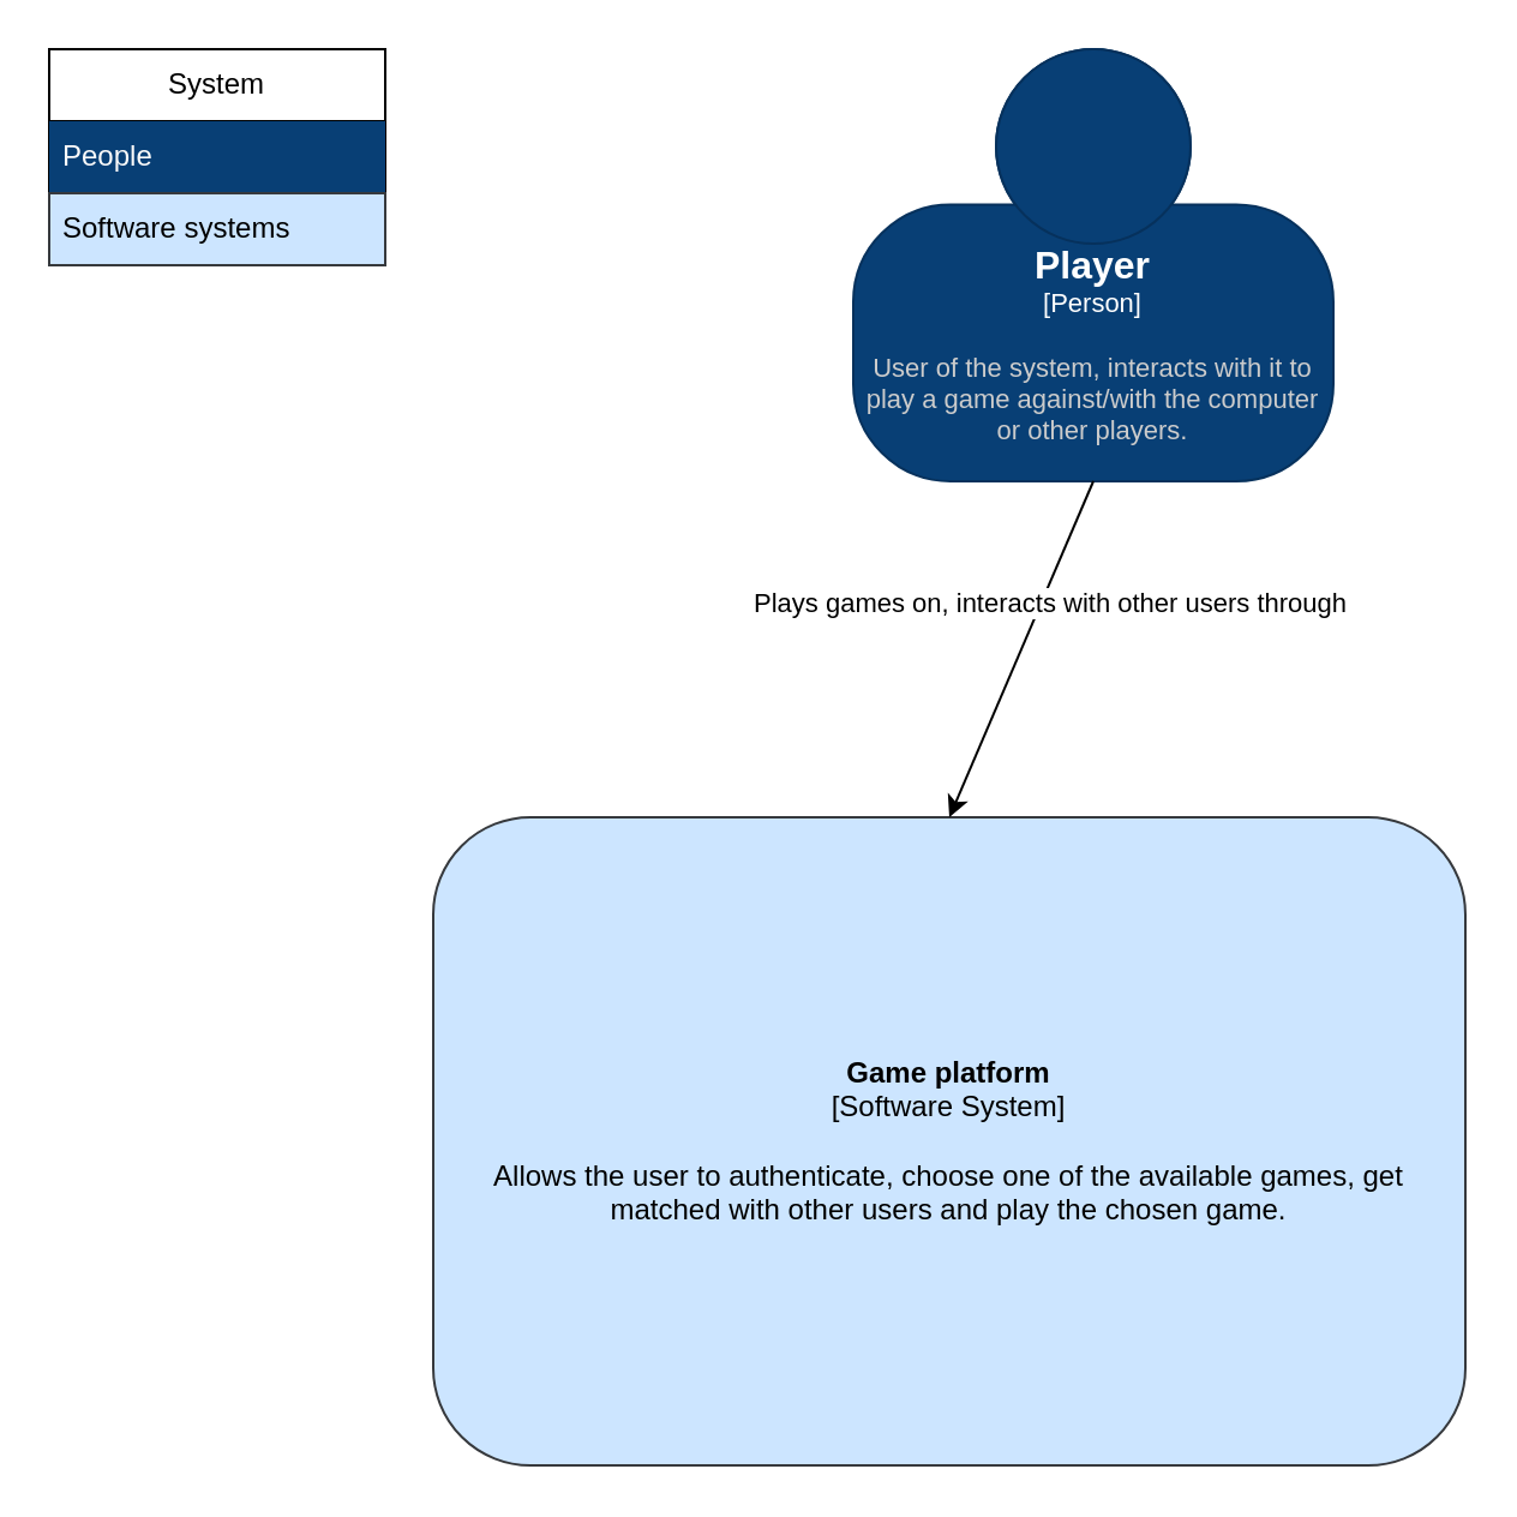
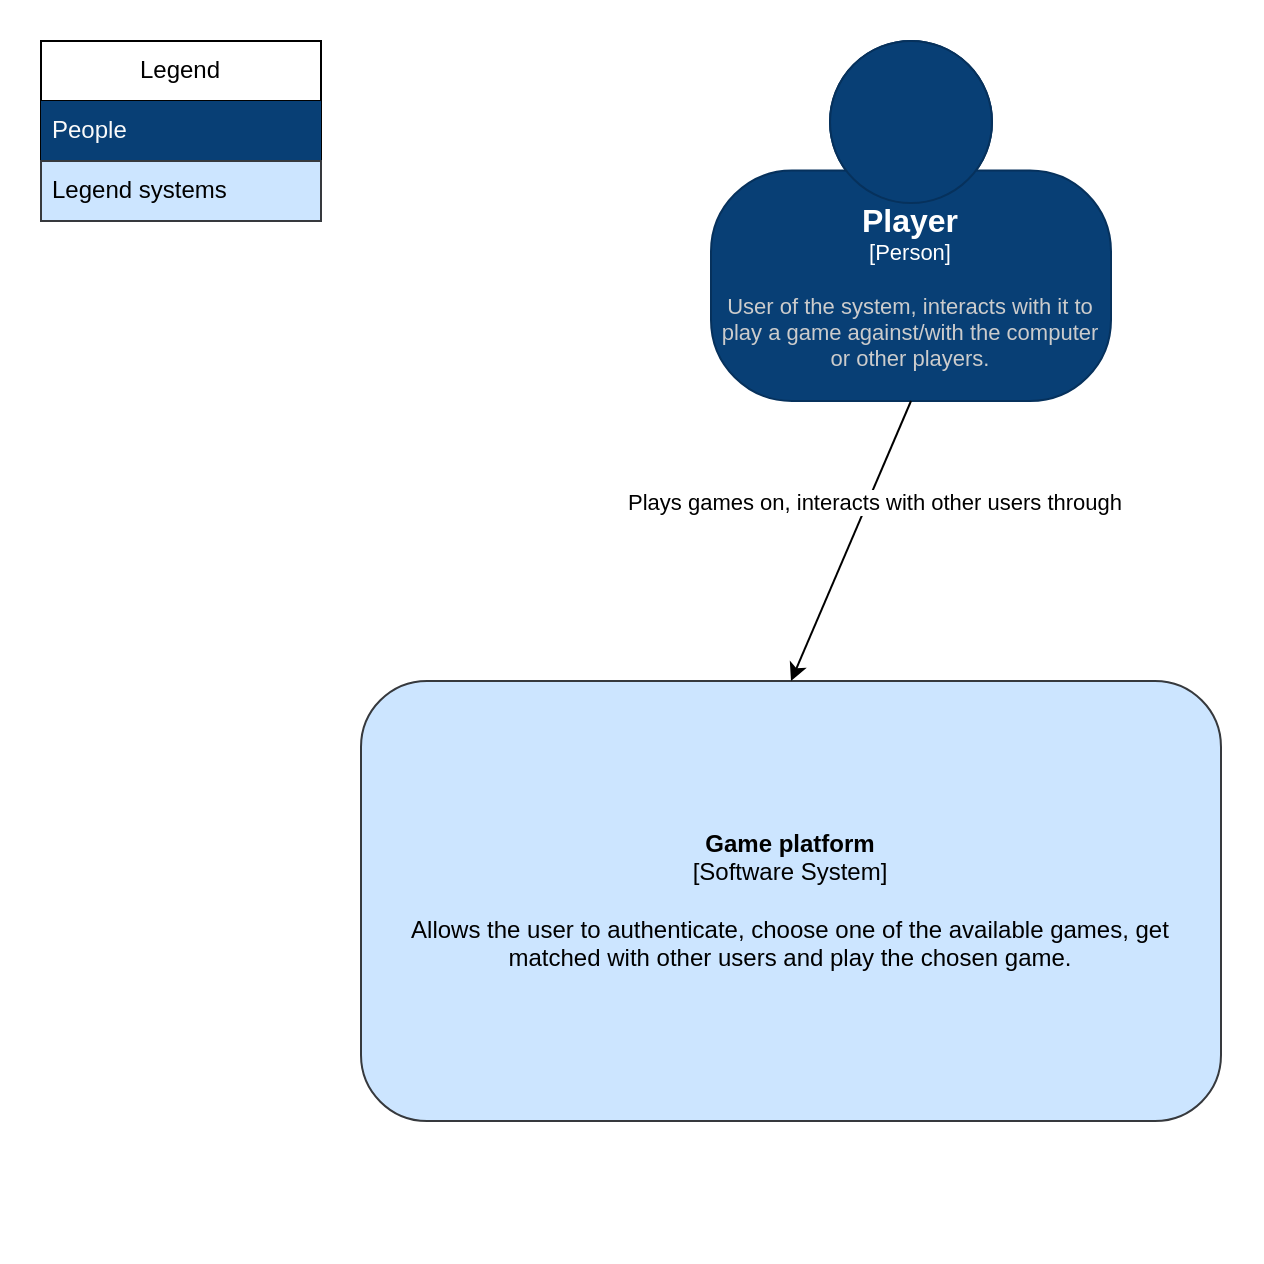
  <mxCell id="0" />
  <mxCell id="1" parent="0" />
  <mxCell id="2" value="&lt;font style=&quot;font-size: 16px&quot;&gt;&lt;b&gt;Player&lt;/b&gt;&lt;/font&gt;&lt;div&gt;[Person]&lt;/div&gt;&lt;br&gt;&lt;div&gt;&lt;font style=&quot;font-size: 11px&quot;&gt;&lt;font color=&quot;#cccccc&quot;&gt;User of the system, interacts with it to play a game against/with the computer or other players.&lt;/font&gt;&lt;/div&gt;" style="html=1;fontSize=11;dashed=0;whiteSpace=wrap;fillColor=#083f75;strokeColor=#06315C;fontColor=#ffffff;shape=mxgraph.c4.person2;align=center;metaEdit=1;points=[[0.5,0,0],[1,0.5,0],[1,0.75,0],[0.75,1,0],[0.5,1,0],[0.25,1,0],[0,0.75,0],[0,0.5,0]];resizable=0;" parent="1" vertex="1"><mxGeometry x="355" y="20" width="200" height="180" as="geometry" /></mxCell>
- <mxCell id="3" value="&lt;div&gt;&lt;b&gt;Game platform&lt;/b&gt;&lt;/div&gt;&lt;div&gt;[Software System]&lt;/div&gt;&lt;div&gt;&lt;br&gt;&lt;/div&gt;&lt;div&gt;Allows the user to authenticate, choose one of the available games, get matched with other users and play the chosen game.&lt;br&gt;&lt;/div&gt;" style="rounded=1;whiteSpace=wrap;html=1;fillColor=#cce5ff;strokeColor=#36393d;" parent="1" vertex="1"><mxGeometry x="180" y="340" width="430" height="270" as="geometry" /></mxCell>
+ <mxCell id="3" value="&lt;div&gt;&lt;b&gt;Game platform&lt;/b&gt;&lt;/div&gt;&lt;div&gt;[Software System]&lt;/div&gt;&lt;div&gt;&lt;br&gt;&lt;/div&gt;&lt;div&gt;Allows the user to authenticate, choose one of the available games, get matched with other users and play the chosen game.&lt;br&gt;&lt;/div&gt;" style="rounded=1;whiteSpace=wrap;html=1;fillColor=#cce5ff;strokeColor=#36393d;" parent="1" vertex="1"><mxGeometry x="180" y="340" width="430" height="220" as="geometry" /></mxCell>
  <mxCell id="4" value="" style="endArrow=classic;html=1;rounded=0;exitX=0.5;exitY=1;exitDx=0;exitDy=0;exitPerimeter=0;entryX=0.5;entryY=0;entryDx=0;entryDy=0;" parent="1" source="2" target="3" edge="1"><mxGeometry width="50" height="50" relative="1" as="geometry"><mxPoint x="410" y="340" as="sourcePoint" /><mxPoint x="460" y="290" as="targetPoint" /></mxGeometry></mxCell>
  <mxCell id="5" value="Plays games on, interacts with other users through" style="edgeLabel;html=1;align=center;verticalAlign=middle;resizable=0;points=[];" parent="4" vertex="1" connectable="0"><mxGeometry x="-0.395" y="1" relative="1" as="geometry"><mxPoint x="-1" y="8" as="offset" /></mxGeometry></mxCell>
- <mxCell id="6" value="System" style="swimlane;fontStyle=0;childLayout=stackLayout;horizontal=1;startSize=30;horizontalStack=0;resizeParent=1;resizeParentMax=0;resizeLast=0;collapsible=1;marginBottom=0;whiteSpace=wrap;html=1;" parent="1" vertex="1"><mxGeometry x="20" y="20" width="140" height="90" as="geometry" /></mxCell>
+ <mxCell id="6" value="Legend" style="swimlane;fontStyle=0;childLayout=stackLayout;horizontal=1;startSize=30;horizontalStack=0;resizeParent=1;resizeParentMax=0;resizeLast=0;collapsible=1;marginBottom=0;whiteSpace=wrap;html=1;" parent="1" vertex="1"><mxGeometry x="20" y="20" width="140" height="90" as="geometry" /></mxCell>
  <mxCell id="7" value="&lt;font color=&quot;#fafafa&quot;&gt;People&lt;/font&gt;" style="text;strokeColor=none;fillColor=#083F75;align=left;verticalAlign=middle;spacingLeft=4;spacingRight=4;overflow=hidden;points=[[0,0.5],[1,0.5]];portConstraint=eastwest;rotatable=0;whiteSpace=wrap;html=1;" parent="6" vertex="1"><mxGeometry y="30" width="140" height="30" as="geometry" /></mxCell>
- <mxCell id="8" value="Software systems" style="text;strokeColor=#36393d;fillColor=#cce5ff;align=left;verticalAlign=middle;spacingLeft=4;spacingRight=4;overflow=hidden;points=[[0,0.5],[1,0.5]];portConstraint=eastwest;rotatable=0;whiteSpace=wrap;html=1;" parent="6" vertex="1"><mxGeometry y="60" width="140" height="30" as="geometry" /></mxCell>
+ <mxCell id="8" value="Legend systems" style="text;strokeColor=#36393d;fillColor=#cce5ff;align=left;verticalAlign=middle;spacingLeft=4;spacingRight=4;overflow=hidden;points=[[0,0.5],[1,0.5]];portConstraint=eastwest;rotatable=0;whiteSpace=wrap;html=1;" parent="6" vertex="1"><mxGeometry y="60" width="140" height="30" as="geometry" /></mxCell>
